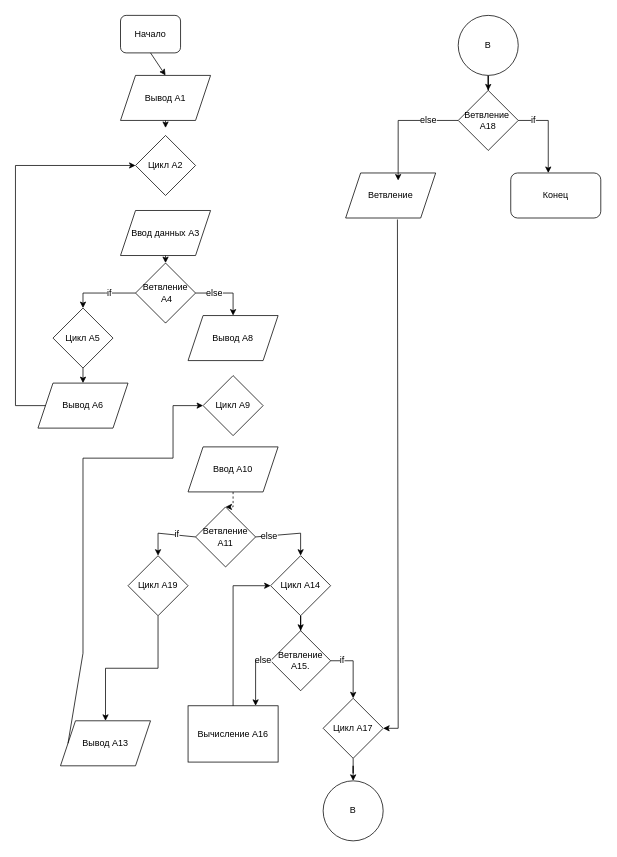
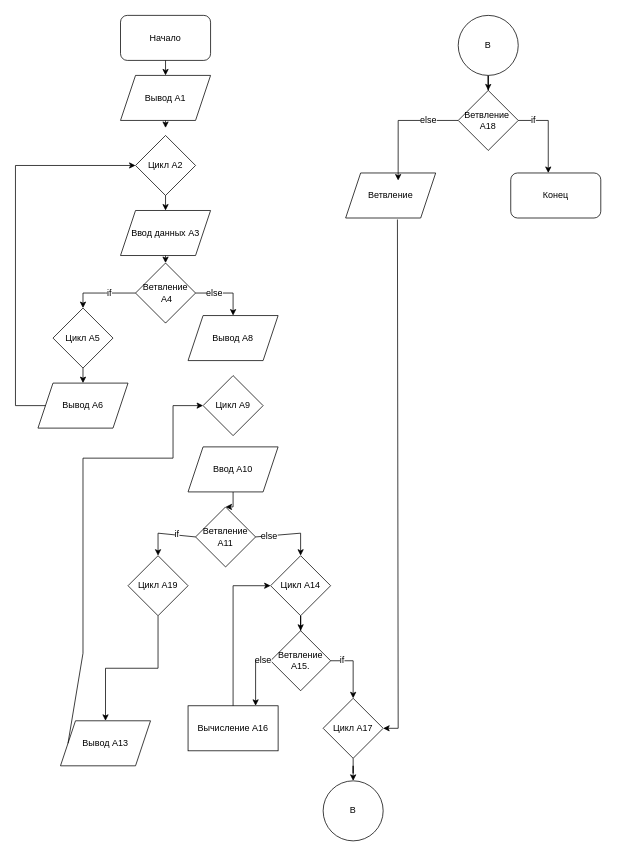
  <mxCell id="0" />
  <mxCell id="1" parent="0" />
- <mxCell id="2" value="Начало" style="rounded=1;whiteSpace=wrap;html=1;" parent="1" vertex="1"><mxGeometry x="160" y="20" width="80" height="50" as="geometry" /></mxCell>
+ <mxCell id="2" value="Начало" style="rounded=1;whiteSpace=wrap;html=1;" parent="1" vertex="1"><mxGeometry x="160" y="20" width="120" height="60" as="geometry" /></mxCell>
  <mxCell id="3" value="Вывод А1" style="shape=parallelogram;perimeter=parallelogramPerimeter;whiteSpace=wrap;html=1;fixedSize=1;" parent="1" vertex="1"><mxGeometry x="160" y="100" width="120" height="60" as="geometry" /></mxCell>
  <mxCell id="4" value="Ввод данных А3" style="shape=parallelogram;perimeter=parallelogramPerimeter;whiteSpace=wrap;html=1;fixedSize=1;" parent="1" vertex="1"><mxGeometry x="160" y="280" width="120" height="60" as="geometry" /></mxCell>
  <mxCell id="5" value="" style="endArrow=classic;html=1;rounded=0;exitX=0.5;exitY=1;exitDx=0;exitDy=0;" parent="1" source="2" edge="1"><mxGeometry width="50" height="50" relative="1" as="geometry"><mxPoint x="190" y="400" as="sourcePoint" /><mxPoint x="220" y="100" as="targetPoint" /></mxGeometry></mxCell>
  <mxCell id="6" value="" style="endArrow=none;html=1;rounded=0;entryX=0.5;entryY=1;entryDx=0;entryDy=0;" parent="1" edge="1"><mxGeometry width="50" height="50" relative="1" as="geometry"><mxPoint x="220" y="430" as="sourcePoint" /><mxPoint x="220" y="410" as="targetPoint" /></mxGeometry></mxCell>
  <mxCell id="7" value="Вывод А8" style="shape=parallelogram;perimeter=parallelogramPerimeter;whiteSpace=wrap;html=1;fixedSize=1;" parent="1" vertex="1"><mxGeometry x="250" y="420" width="120" height="60" as="geometry" /></mxCell>
  <mxCell id="8" value="Вывод А6" style="shape=parallelogram;perimeter=parallelogramPerimeter;whiteSpace=wrap;html=1;fixedSize=1;" parent="1" vertex="1"><mxGeometry x="50" y="510" width="120" height="60" as="geometry" /></mxCell>
  <mxCell id="9" value="" style="endArrow=none;html=1;rounded=0;" parent="1" edge="1"><mxGeometry width="50" height="50" relative="1" as="geometry"><mxPoint x="20" y="540" as="sourcePoint" /><mxPoint x="20" y="220" as="targetPoint" /></mxGeometry></mxCell>
  <mxCell id="10" value="" style="endArrow=classic;html=1;rounded=0;entryX=0;entryY=0.5;entryDx=0;entryDy=0;" parent="1" target="12" edge="1"><mxGeometry width="50" height="50" relative="1" as="geometry"><mxPoint x="20" y="220" as="sourcePoint" /><mxPoint x="170" y="210" as="targetPoint" /></mxGeometry></mxCell>
  <mxCell id="11" value="Ветвление&lt;br&gt;&amp;nbsp;А4" style="rhombus;whiteSpace=wrap;html=1;" parent="1" vertex="1"><mxGeometry x="180" y="350" width="80" height="80" as="geometry" /></mxCell>
  <mxCell id="12" value="Цикл А2" style="rhombus;whiteSpace=wrap;html=1;" parent="1" vertex="1"><mxGeometry x="180" y="180" width="80" height="80" as="geometry" /></mxCell>
  <mxCell id="13" value="" style="endArrow=classic;html=1;rounded=0;exitX=0.5;exitY=1;exitDx=0;exitDy=0;" parent="1" source="3" edge="1"><mxGeometry width="50" height="50" relative="1" as="geometry"><mxPoint x="200" y="360" as="sourcePoint" /><mxPoint x="220" y="170" as="targetPoint" /></mxGeometry></mxCell>
+ <mxCell id="14" value="" style="endArrow=classic;html=1;rounded=0;exitX=0.5;exitY=1;exitDx=0;exitDy=0;entryX=0.5;entryY=0;entryDx=0;entryDy=0;" parent="1" source="12" target="4" edge="1"><mxGeometry width="50" height="50" relative="1" as="geometry"><mxPoint x="200" y="360" as="sourcePoint" /><mxPoint x="250" y="310" as="targetPoint" /></mxGeometry></mxCell>
  <mxCell id="15" value="" style="endArrow=classic;html=1;rounded=0;exitX=0.5;exitY=1;exitDx=0;exitDy=0;" parent="1" source="4" target="11" edge="1"><mxGeometry width="50" height="50" relative="1" as="geometry"><mxPoint x="200" y="360" as="sourcePoint" /><mxPoint x="250" y="310" as="targetPoint" /></mxGeometry></mxCell>
  <mxCell id="16" value="Цикл А5" style="rhombus;whiteSpace=wrap;html=1;" parent="1" vertex="1"><mxGeometry x="70" y="410" width="80" height="80" as="geometry" /></mxCell>
  <mxCell id="17" value="" style="endArrow=classic;html=1;rounded=0;exitX=0.5;exitY=1;exitDx=0;exitDy=0;entryX=0.5;entryY=0;entryDx=0;entryDy=0;" parent="1" source="16" target="8" edge="1"><mxGeometry width="50" height="50" relative="1" as="geometry"><mxPoint x="200" y="360" as="sourcePoint" /><mxPoint x="250" y="310" as="targetPoint" /></mxGeometry></mxCell>
  <mxCell id="18" value="Цикл А9" style="rhombus;whiteSpace=wrap;html=1;" parent="1" vertex="1"><mxGeometry x="270" y="500" width="80" height="80" as="geometry" /></mxCell>
- <mxCell id="19" value="" style="edgeStyle=orthogonalEdgeStyle;rounded=0;orthogonalLoop=1;jettySize=auto;html=1;dashed=1;" parent="1" source="20" target="21" edge="1"><mxGeometry relative="1" as="geometry" /></mxCell>
+ <mxCell id="19" value="" style="edgeStyle=orthogonalEdgeStyle;rounded=0;orthogonalLoop=1;jettySize=auto;html=1;" parent="1" source="20" target="21" edge="1"><mxGeometry relative="1" as="geometry" /></mxCell>
  <mxCell id="20" value="Ввод А10" style="shape=parallelogram;perimeter=parallelogramPerimeter;whiteSpace=wrap;html=1;fixedSize=1;" parent="1" vertex="1"><mxGeometry x="250" y="595" width="120" height="60" as="geometry" /></mxCell>
  <mxCell id="21" value="Ветвление&lt;br&gt;А11" style="rhombus;whiteSpace=wrap;html=1;" parent="1" vertex="1"><mxGeometry x="260" y="675" width="80" height="80" as="geometry" /></mxCell>
  <mxCell id="22" value="" style="edgeStyle=orthogonalEdgeStyle;rounded=0;orthogonalLoop=1;jettySize=auto;html=1;fontSize=12;" edge="1" parent="1" source="23" target="56"><mxGeometry relative="1" as="geometry" /></mxCell>
  <mxCell id="23" value="B" style="ellipse;whiteSpace=wrap;html=1;aspect=fixed;" parent="1" vertex="1"><mxGeometry x="610" y="20" width="80" height="80" as="geometry" /></mxCell>
  <mxCell id="24" value="B" style="ellipse;whiteSpace=wrap;html=1;aspect=fixed;" parent="1" vertex="1"><mxGeometry x="430" y="1040" width="80" height="80" as="geometry" /></mxCell>
  <mxCell id="25" value="" style="edgeStyle=orthogonalEdgeStyle;rounded=0;orthogonalLoop=1;jettySize=auto;html=1;" parent="1" edge="1"><mxGeometry relative="1" as="geometry"><mxPoint x="490" y="190" as="sourcePoint" /><mxPoint x="490" y="190" as="targetPoint" /></mxGeometry></mxCell>
  <mxCell id="26" value="" style="endArrow=none;html=1;rounded=0;exitX=0;exitY=0.5;exitDx=0;exitDy=0;" edge="1" parent="1" source="8"><mxGeometry width="50" height="50" relative="1" as="geometry"><mxPoint x="330" y="500" as="sourcePoint" /><mxPoint x="20" y="540" as="targetPoint" /></mxGeometry></mxCell>
  <mxCell id="27" value="if" style="endArrow=none;html=1;rounded=0;entryX=0;entryY=0.5;entryDx=0;entryDy=0;fontSize=12;" edge="1" parent="1" target="11"><mxGeometry width="50" height="50" relative="1" as="geometry"><mxPoint x="110" y="390" as="sourcePoint" /><mxPoint x="190" y="440" as="targetPoint" /><Array as="points"><mxPoint x="140" y="390" /></Array></mxGeometry></mxCell>
  <mxCell id="28" value="" style="endArrow=classic;html=1;rounded=0;entryX=0.5;entryY=0;entryDx=0;entryDy=0;" edge="1" parent="1" target="16"><mxGeometry width="50" height="50" relative="1" as="geometry"><mxPoint x="110" y="390" as="sourcePoint" /><mxPoint x="190" y="440" as="targetPoint" /></mxGeometry></mxCell>
  <mxCell id="29" value="else" style="endArrow=none;html=1;rounded=0;fontSize=12;exitX=1;exitY=0.5;exitDx=0;exitDy=0;" edge="1" parent="1" source="11"><mxGeometry width="50" height="50" relative="1" as="geometry"><mxPoint x="260" y="510" as="sourcePoint" /><mxPoint x="310" y="390" as="targetPoint" /></mxGeometry></mxCell>
  <mxCell id="30" value="" style="endArrow=classic;html=1;rounded=0;fontSize=14;" edge="1" parent="1"><mxGeometry width="50" height="50" relative="1" as="geometry"><mxPoint x="310" y="390" as="sourcePoint" /><mxPoint x="310" y="420" as="targetPoint" /></mxGeometry></mxCell>
  <mxCell id="31" value="" style="edgeStyle=orthogonalEdgeStyle;rounded=0;orthogonalLoop=1;jettySize=auto;html=1;fontSize=12;" edge="1" parent="1" source="32" target="35"><mxGeometry relative="1" as="geometry" /></mxCell>
  <mxCell id="32" value="Цикл А19" style="rhombus;whiteSpace=wrap;html=1;fontSize=12;" vertex="1" parent="1"><mxGeometry x="170" y="740" width="80" height="80" as="geometry" /></mxCell>
  <mxCell id="33" value="if" style="endArrow=none;html=1;rounded=0;fontSize=12;entryX=0;entryY=0.5;entryDx=0;entryDy=0;" edge="1" parent="1" target="21"><mxGeometry width="50" height="50" relative="1" as="geometry"><mxPoint x="210" y="710" as="sourcePoint" /><mxPoint x="350" y="730" as="targetPoint" /></mxGeometry></mxCell>
  <mxCell id="34" value="" style="endArrow=classic;html=1;rounded=0;fontSize=12;entryX=0.5;entryY=0;entryDx=0;entryDy=0;" edge="1" parent="1" target="32"><mxGeometry width="50" height="50" relative="1" as="geometry"><mxPoint x="210" y="710" as="sourcePoint" /><mxPoint x="350" y="730" as="targetPoint" /></mxGeometry></mxCell>
  <mxCell id="35" value="Вывод А13" style="shape=parallelogram;perimeter=parallelogramPerimeter;whiteSpace=wrap;html=1;fixedSize=1;fontSize=12;" vertex="1" parent="1"><mxGeometry x="80" y="960" width="120" height="60" as="geometry" /></mxCell>
  <mxCell id="36" value="" style="endArrow=none;html=1;rounded=0;fontSize=12;exitX=0;exitY=0.5;exitDx=0;exitDy=0;" edge="1" parent="1" source="35"><mxGeometry width="50" height="50" relative="1" as="geometry"><mxPoint x="300" y="780" as="sourcePoint" /><mxPoint x="110" y="870" as="targetPoint" /></mxGeometry></mxCell>
  <mxCell id="37" value="" style="endArrow=none;html=1;rounded=0;fontSize=12;" edge="1" parent="1"><mxGeometry width="50" height="50" relative="1" as="geometry"><mxPoint x="110" y="870" as="sourcePoint" /><mxPoint x="110" y="610" as="targetPoint" /></mxGeometry></mxCell>
  <mxCell id="38" value="" style="endArrow=none;html=1;rounded=0;fontSize=12;" edge="1" parent="1"><mxGeometry width="50" height="50" relative="1" as="geometry"><mxPoint x="110" y="610" as="sourcePoint" /><mxPoint x="230" y="610" as="targetPoint" /></mxGeometry></mxCell>
  <mxCell id="39" value="" style="endArrow=none;html=1;rounded=0;fontSize=12;" edge="1" parent="1"><mxGeometry width="50" height="50" relative="1" as="geometry"><mxPoint x="230" y="610" as="sourcePoint" /><mxPoint x="230" y="540" as="targetPoint" /></mxGeometry></mxCell>
  <mxCell id="40" value="" style="endArrow=classic;html=1;rounded=0;fontSize=12;" edge="1" parent="1" target="18"><mxGeometry width="50" height="50" relative="1" as="geometry"><mxPoint x="230" y="540" as="sourcePoint" /><mxPoint x="310" y="740" as="targetPoint" /></mxGeometry></mxCell>
  <mxCell id="41" value="" style="edgeStyle=orthogonalEdgeStyle;rounded=0;orthogonalLoop=1;jettySize=auto;html=1;fontSize=12;" edge="1" parent="1" source="42" target="46"><mxGeometry relative="1" as="geometry" /></mxCell>
  <mxCell id="42" value="Цикл А14" style="rhombus;whiteSpace=wrap;html=1;fontSize=12;" vertex="1" parent="1"><mxGeometry x="360" y="740" width="80" height="80" as="geometry" /></mxCell>
  <mxCell id="43" value="" style="endArrow=none;html=1;rounded=0;fontSize=12;exitX=1;exitY=0.5;exitDx=0;exitDy=0;" edge="1" parent="1" source="21"><mxGeometry width="50" height="50" relative="1" as="geometry"><mxPoint x="300" y="730" as="sourcePoint" /><mxPoint x="400" y="710" as="targetPoint" /></mxGeometry></mxCell>
  <mxCell id="44" value="else" style="edgeLabel;html=1;align=center;verticalAlign=middle;resizable=0;points=[];fontSize=12;" vertex="1" connectable="0" parent="43"><mxGeometry x="-0.4" relative="1" as="geometry"><mxPoint as="offset" /></mxGeometry></mxCell>
  <mxCell id="45" value="" style="endArrow=classic;html=1;rounded=0;fontSize=12;" edge="1" parent="1" target="42"><mxGeometry width="50" height="50" relative="1" as="geometry"><mxPoint x="400" y="710" as="sourcePoint" /><mxPoint x="350" y="680" as="targetPoint" /></mxGeometry></mxCell>
  <mxCell id="46" value="Ветвление&lt;br&gt;А15." style="rhombus;whiteSpace=wrap;html=1;fontSize=12;" vertex="1" parent="1"><mxGeometry x="360" y="840" width="80" height="80" as="geometry" /></mxCell>
- <mxCell id="47" value="Вычисление А16" style="rounded=0;whiteSpace=wrap;html=1;fontSize=12;" vertex="1" parent="1"><mxGeometry x="250" y="940" width="120" height="75" as="geometry" /></mxCell>
+ <mxCell id="47" value="Вычисление А16" style="rounded=0;whiteSpace=wrap;html=1;fontSize=12;" vertex="1" parent="1"><mxGeometry x="250" y="940" width="120" height="60" as="geometry" /></mxCell>
  <mxCell id="48" value="else" style="endArrow=none;html=1;rounded=0;fontSize=12;exitX=0;exitY=0.5;exitDx=0;exitDy=0;" edge="1" parent="1" source="46"><mxGeometry width="50" height="50" relative="1" as="geometry"><mxPoint x="340" y="880" as="sourcePoint" /><mxPoint x="340" y="880" as="targetPoint" /></mxGeometry></mxCell>
  <mxCell id="49" value="" style="endArrow=classic;html=1;rounded=0;fontSize=12;entryX=0.75;entryY=0;entryDx=0;entryDy=0;" edge="1" parent="1" target="47"><mxGeometry width="50" height="50" relative="1" as="geometry"><mxPoint x="340" y="880" as="sourcePoint" /><mxPoint x="390" y="830" as="targetPoint" /></mxGeometry></mxCell>
  <mxCell id="50" value="" style="endArrow=none;html=1;rounded=0;fontSize=12;exitX=0.5;exitY=0;exitDx=0;exitDy=0;" edge="1" parent="1" source="47"><mxGeometry width="50" height="50" relative="1" as="geometry"><mxPoint x="380" y="890" as="sourcePoint" /><mxPoint x="310" y="780" as="targetPoint" /></mxGeometry></mxCell>
  <mxCell id="51" value="" style="endArrow=classic;html=1;rounded=0;fontSize=12;" edge="1" parent="1"><mxGeometry width="50" height="50" relative="1" as="geometry"><mxPoint x="310" y="780" as="sourcePoint" /><mxPoint x="360" y="780" as="targetPoint" /></mxGeometry></mxCell>
  <mxCell id="52" value="if" style="endArrow=none;html=1;rounded=0;fontSize=12;exitX=1;exitY=0.5;exitDx=0;exitDy=0;" edge="1" parent="1" source="46"><mxGeometry width="50" height="50" relative="1" as="geometry"><mxPoint x="460" y="830" as="sourcePoint" /><mxPoint x="470" y="880" as="targetPoint" /></mxGeometry></mxCell>
  <mxCell id="53" value="" style="edgeStyle=orthogonalEdgeStyle;rounded=0;orthogonalLoop=1;jettySize=auto;html=1;fontSize=12;" edge="1" parent="1" source="54" target="24"><mxGeometry relative="1" as="geometry" /></mxCell>
  <mxCell id="54" value="Цикл А17" style="rhombus;whiteSpace=wrap;html=1;fontSize=12;" vertex="1" parent="1"><mxGeometry x="430" y="930" width="80" height="80" as="geometry" /></mxCell>
  <mxCell id="55" value="" style="endArrow=classic;html=1;rounded=0;fontSize=12;" edge="1" parent="1" target="54"><mxGeometry width="50" height="50" relative="1" as="geometry"><mxPoint x="470" y="880" as="sourcePoint" /><mxPoint x="510" y="780" as="targetPoint" /></mxGeometry></mxCell>
  <mxCell id="56" value="Ветвление&amp;nbsp;&lt;br&gt;А18" style="rhombus;whiteSpace=wrap;html=1;" vertex="1" parent="1"><mxGeometry x="610" y="120" width="80" height="80" as="geometry" /></mxCell>
  <mxCell id="57" value="Конец" style="rounded=1;whiteSpace=wrap;html=1;fontSize=12;" vertex="1" parent="1"><mxGeometry x="680" y="230" width="120" height="60" as="geometry" /></mxCell>
  <mxCell id="58" value="if" style="endArrow=none;html=1;rounded=0;fontSize=12;exitX=1;exitY=0.5;exitDx=0;exitDy=0;" edge="1" parent="1" source="56"><mxGeometry width="50" height="50" relative="1" as="geometry"><mxPoint x="680" y="290" as="sourcePoint" /><mxPoint x="730" y="160" as="targetPoint" /></mxGeometry></mxCell>
  <mxCell id="59" value="" style="endArrow=classic;html=1;rounded=0;fontSize=12;" edge="1" parent="1"><mxGeometry width="50" height="50" relative="1" as="geometry"><mxPoint x="730" y="160" as="sourcePoint" /><mxPoint x="730" y="230" as="targetPoint" /></mxGeometry></mxCell>
  <mxCell id="60" value="Ветвление" style="shape=parallelogram;perimeter=parallelogramPerimeter;whiteSpace=wrap;html=1;fixedSize=1;fontSize=12;" vertex="1" parent="1"><mxGeometry x="460" y="230" width="120" height="60" as="geometry" /></mxCell>
  <mxCell id="61" value="else" style="endArrow=none;html=1;rounded=0;fontSize=12;exitX=0;exitY=0.5;exitDx=0;exitDy=0;" edge="1" parent="1" source="56"><mxGeometry width="50" height="50" relative="1" as="geometry"><mxPoint x="560" y="310" as="sourcePoint" /><mxPoint x="530" y="160" as="targetPoint" /></mxGeometry></mxCell>
  <mxCell id="62" value="" style="endArrow=classic;html=1;rounded=0;fontSize=12;entryX=0.583;entryY=0.167;entryDx=0;entryDy=0;entryPerimeter=0;" edge="1" parent="1" target="60"><mxGeometry width="50" height="50" relative="1" as="geometry"><mxPoint x="530" y="160" as="sourcePoint" /><mxPoint x="610" y="260" as="targetPoint" /></mxGeometry></mxCell>
  <mxCell id="63" value="" style="endArrow=none;html=1;rounded=0;fontSize=12;entryX=0.575;entryY=1.033;entryDx=0;entryDy=0;entryPerimeter=0;" edge="1" parent="1" target="60"><mxGeometry width="50" height="50" relative="1" as="geometry"><mxPoint x="530" y="970" as="sourcePoint" /><mxPoint x="530" y="430" as="targetPoint" /></mxGeometry></mxCell>
  <mxCell id="64" value="" style="endArrow=classic;html=1;rounded=0;fontSize=12;entryX=1;entryY=0.5;entryDx=0;entryDy=0;" edge="1" parent="1" target="54"><mxGeometry width="50" height="50" relative="1" as="geometry"><mxPoint x="530" y="970" as="sourcePoint" /><mxPoint x="580" y="610" as="targetPoint" /></mxGeometry></mxCell>
